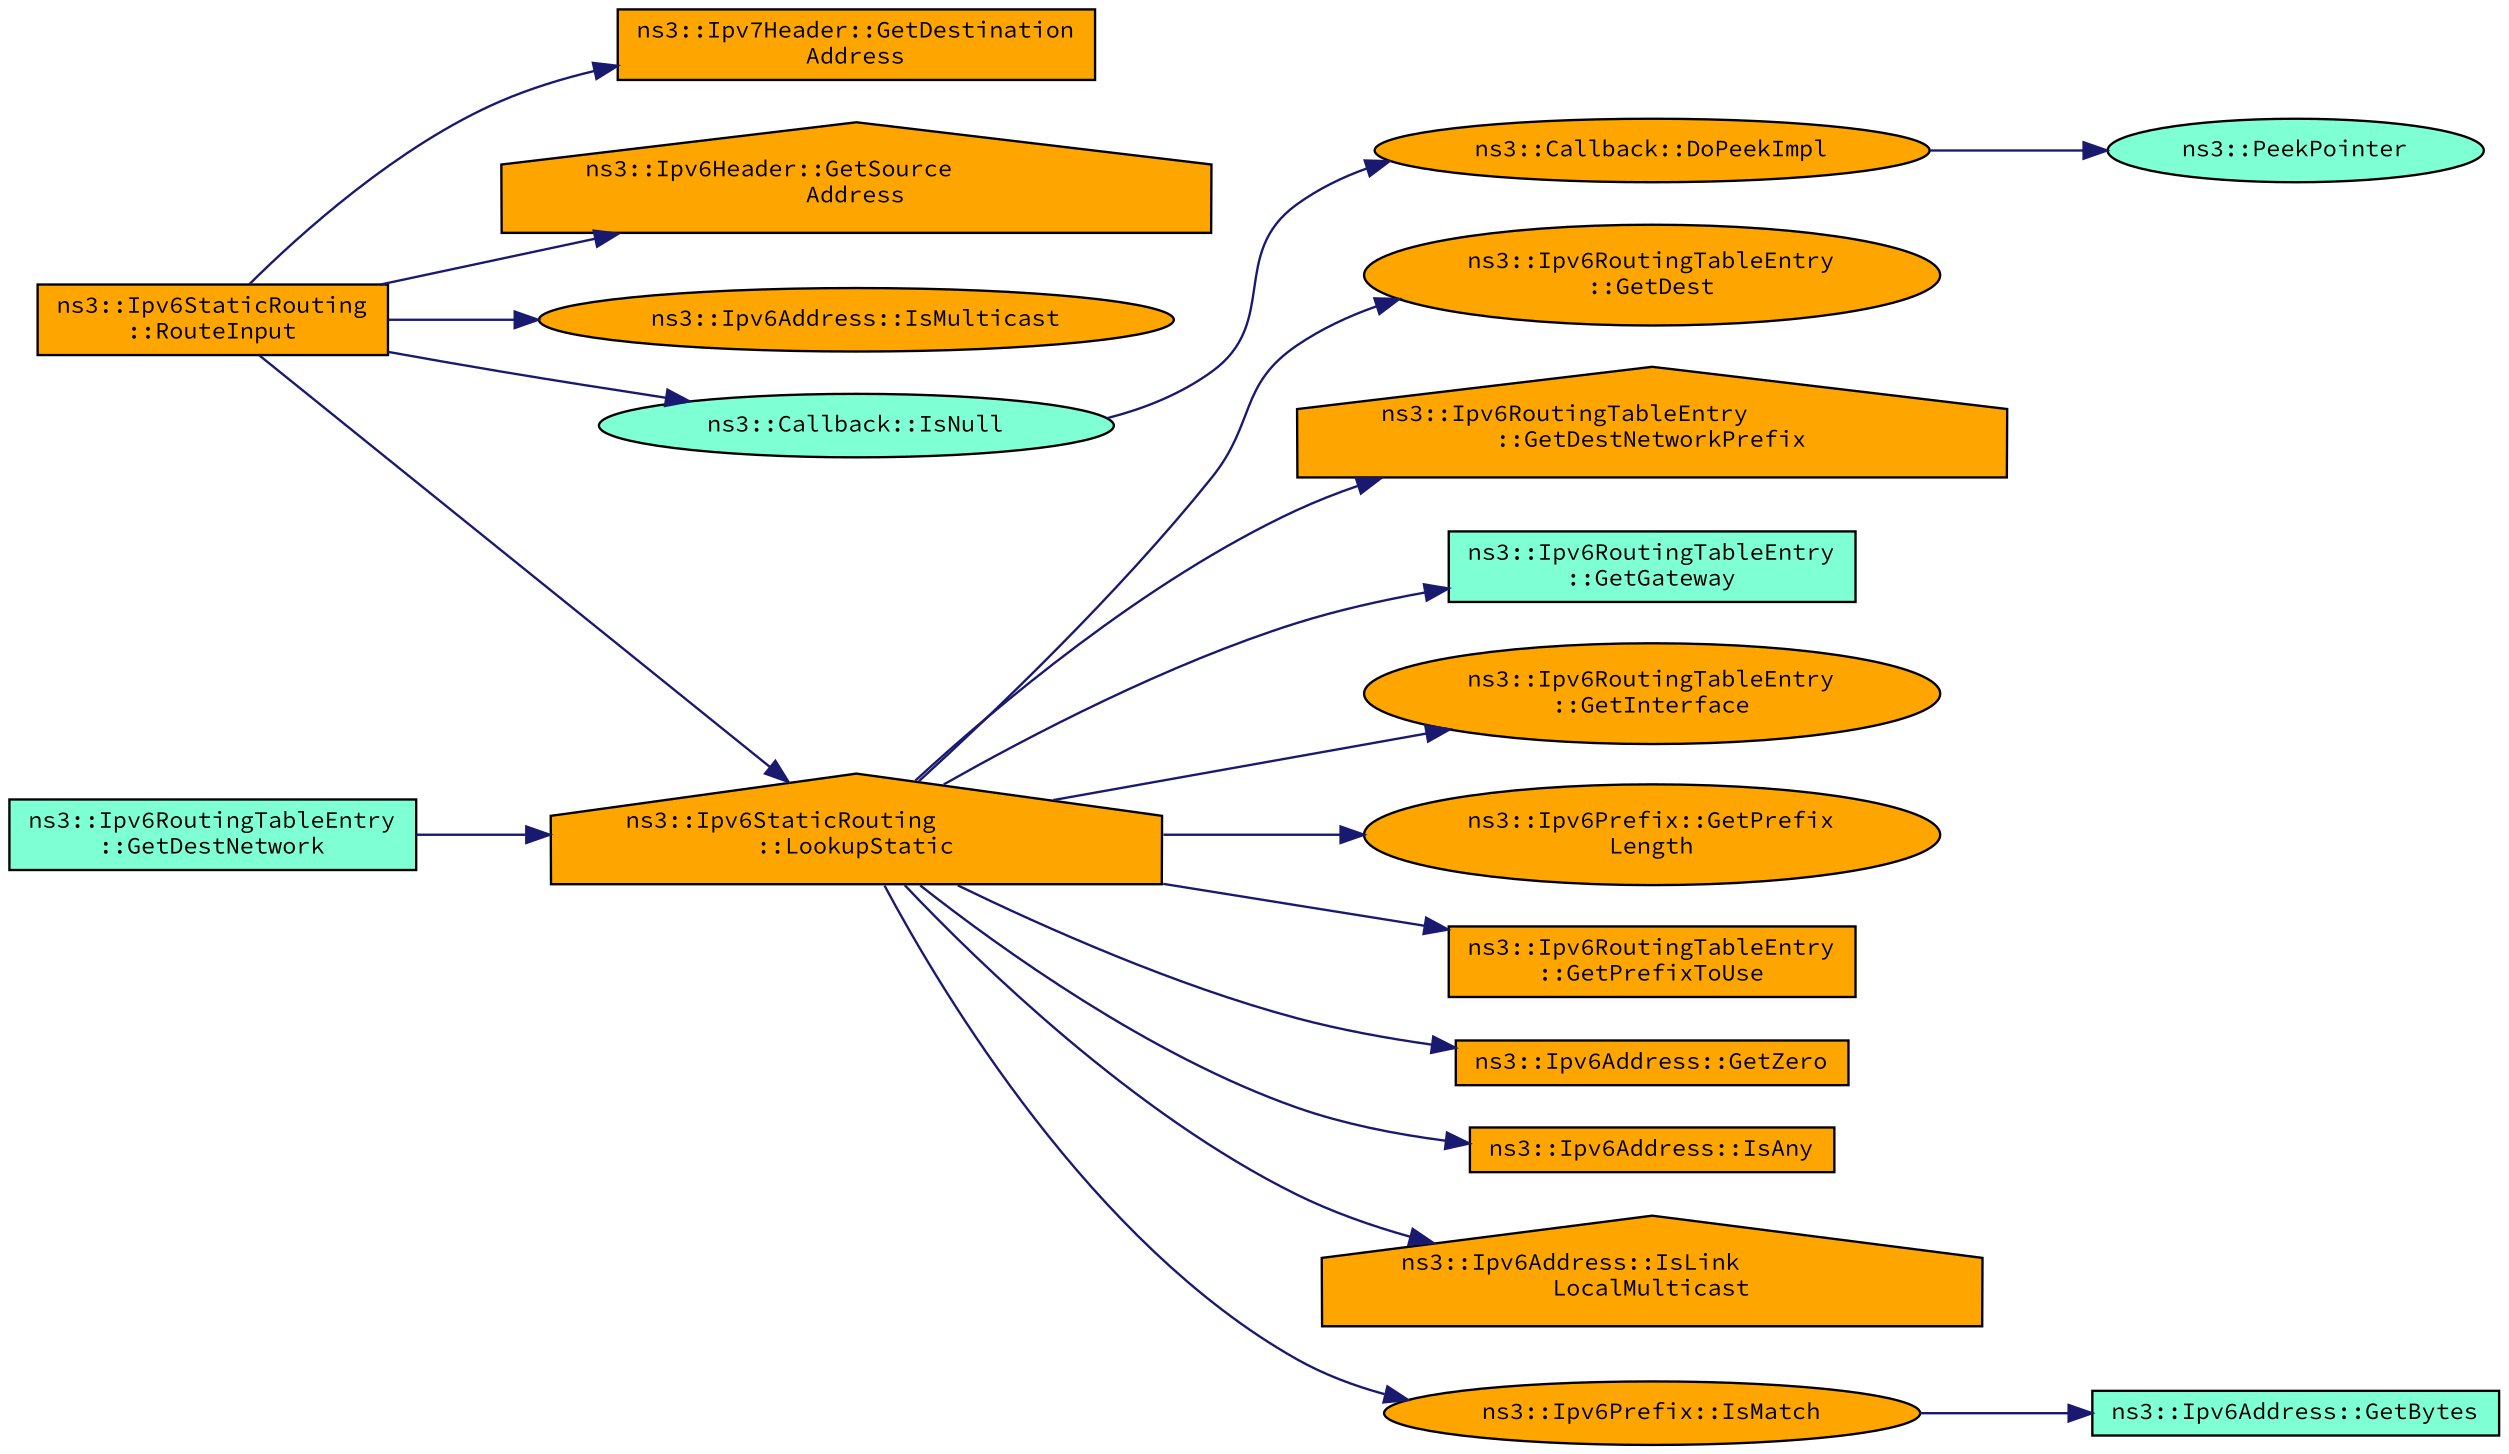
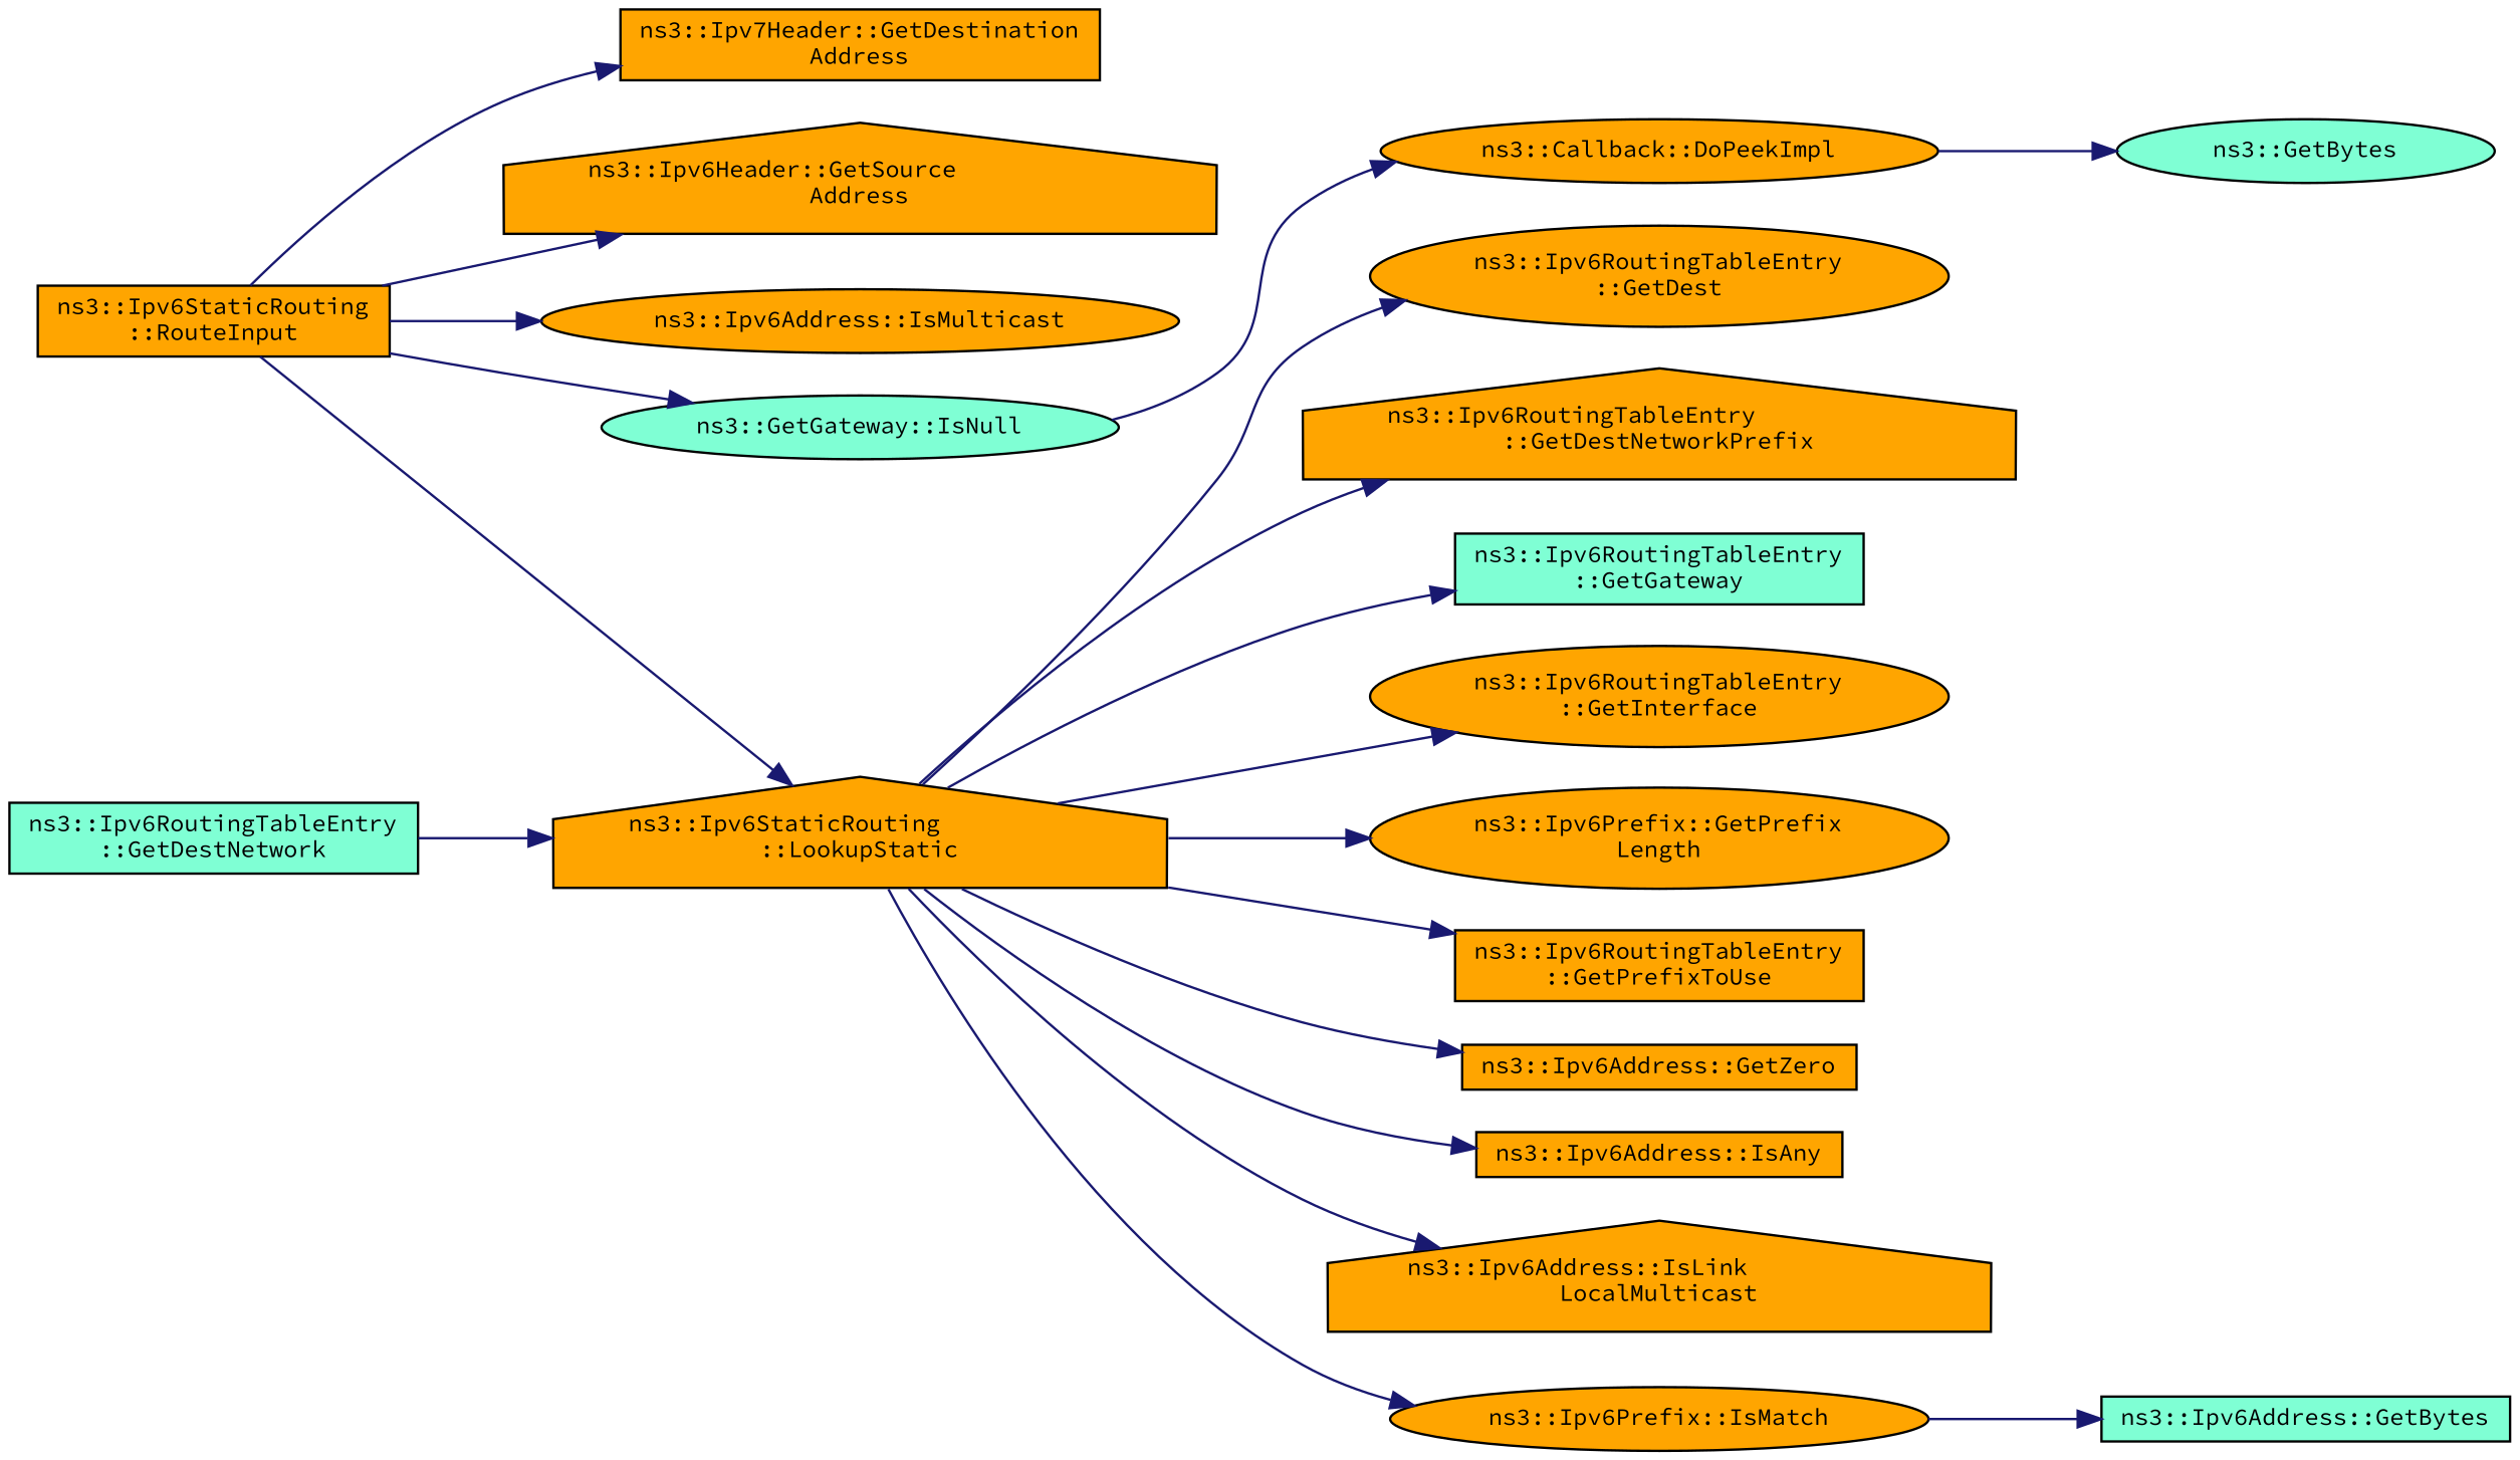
  digraph {
    fontname="Source Code Pro"
    rankdir=LR
    node [color=black fillcolor=orange fontname="Source Code Pro" fontsize=10 shape=box style=filled]
    edge [color=midnightblue fontname="Source Code Pro" fontsize=10 labelfontname=Helvetica labelfontsize=10 style=solid]
    n1 [fontcolor=black height=0.2 label="ns3::Ipv6StaticRouting\l::RouteInput" width=0.4]
    n2 [height=0.2 label="ns3::Ipv7Header::GetDestination\lAddress" width=0.4]
    n3 [height=0.2 label="ns3::Ipv6Header::GetSource\lAddress" shape=house width=0.4]
    n4 [height=0.2 label="ns3::Ipv6Address::IsMulticast" shape=ellipse width=0.4]
-   n5 [fillcolor=aquamarine height=0.2 label="ns3::Callback::IsNull" shape=ellipse width=0.4]
+   n5 [fillcolor=aquamarine height=0.2 label="ns3::GetGateway::IsNull" shape=ellipse width=0.4]
    n6 [height=0.2 label="ns3::Ipv6StaticRouting\l::LookupStatic" shape=house width=0.4]
    n7 [height=0.2 label="ns3::Callback::DoPeekImpl" shape=ellipse width=0.4]
    n8 [height=0.2 label="ns3::Ipv6RoutingTableEntry\l::GetDest" shape=ellipse width=0.4]
    n9 [height=0.2 label="ns3::Ipv6RoutingTableEntry\l::GetDestNetworkPrefix" shape=house width=0.4]
    n10 [fillcolor=aquamarine height=0.2 label="ns3::Ipv6RoutingTableEntry\l::GetGateway" width=0.4]
    n11 [height=0.2 label="ns3::Ipv6RoutingTableEntry\l::GetInterface" shape=ellipse width=0.4]
    n12 [height=0.2 label="ns3::Ipv6Prefix::GetPrefix\lLength" shape=ellipse width=0.4]
    n13 [height=0.2 label="ns3::Ipv6RoutingTableEntry\l::GetPrefixToUse" width=0.4]
    n14 [height=0.2 label="ns3::Ipv6Address::GetZero" width=0.4]
    n15 [height=0.2 label="ns3::Ipv6Address::IsAny" width=0.4]
    n16 [height=0.2 label="ns3::Ipv6Address::IsLink\lLocalMulticast" shape=house width=0.4]
    n17 [height=0.2 label="ns3::Ipv6Prefix::IsMatch" shape=ellipse width=0.4]
-   n18 [fillcolor=aquamarine height=0.2 label="ns3::PeekPointer" shape=ellipse width=0.4]
+   n18 [fillcolor=aquamarine height=0.2 label="ns3::GetBytes" shape=ellipse width=0.4]
    n19 [fillcolor=aquamarine height=0.2 label="ns3::Ipv6RoutingTableEntry\l::GetDestNetwork" width=0.4]
    n20 [fillcolor=aquamarine height=0.2 label="ns3::Ipv6Address::GetBytes" width=0.4]
    n1 -> n2
    n1 -> n3
    n1 -> n4
    n1 -> n5
    n1 -> n6
    n5 -> n7
    n6 -> n8
    n6 -> n9
    n6 -> n10
    n6 -> n11
    n6 -> n12
    n6 -> n13
    n6 -> n14
    n6 -> n15
    n6 -> n16
    n6 -> n17
    n7 -> n18
    n17 -> n20
    n19 -> n6
  }
